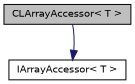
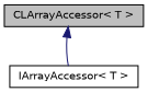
  digraph {
    node [color=black fontname=Helvetica fontsize=10 shape=record style=filled]
    n1 [fillcolor=grey75 fontcolor=black height=0.2 label="CLArrayAccessor\< T \>" width=0.4]
    n2 [fillcolor=white height=0.2 label="IArrayAccessor\< T \>" width=0.4]
-   n2 -> n1 [color=midnightblue dir=back fontname=Helvetica fontsize=10 labelfontname=Helvetica labelfontsize=10 style=solid]
+   n1 -> n2 [color=midnightblue dir=back fontname=Helvetica fontsize=10 labelfontname=Helvetica labelfontsize=10 style=solid]
  }
